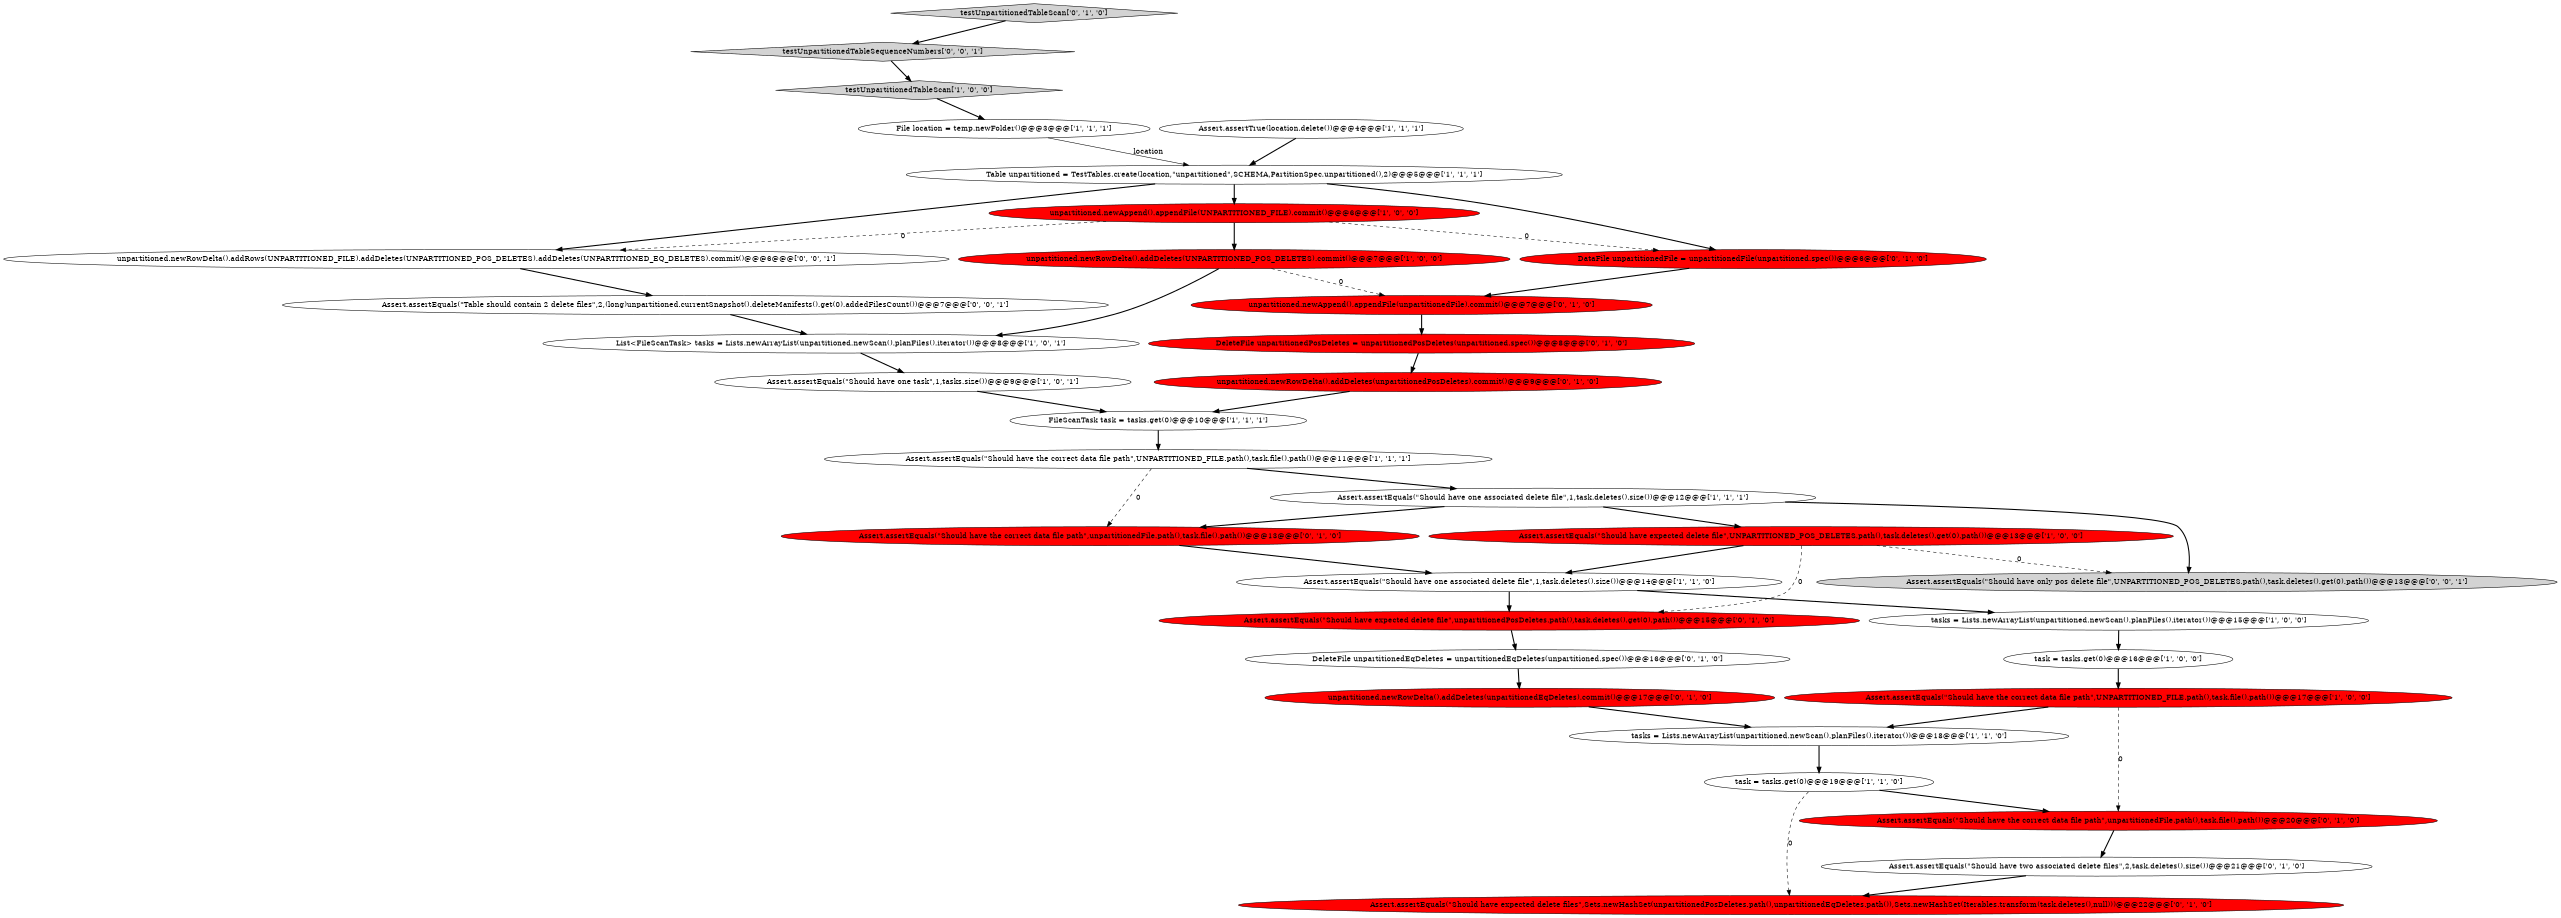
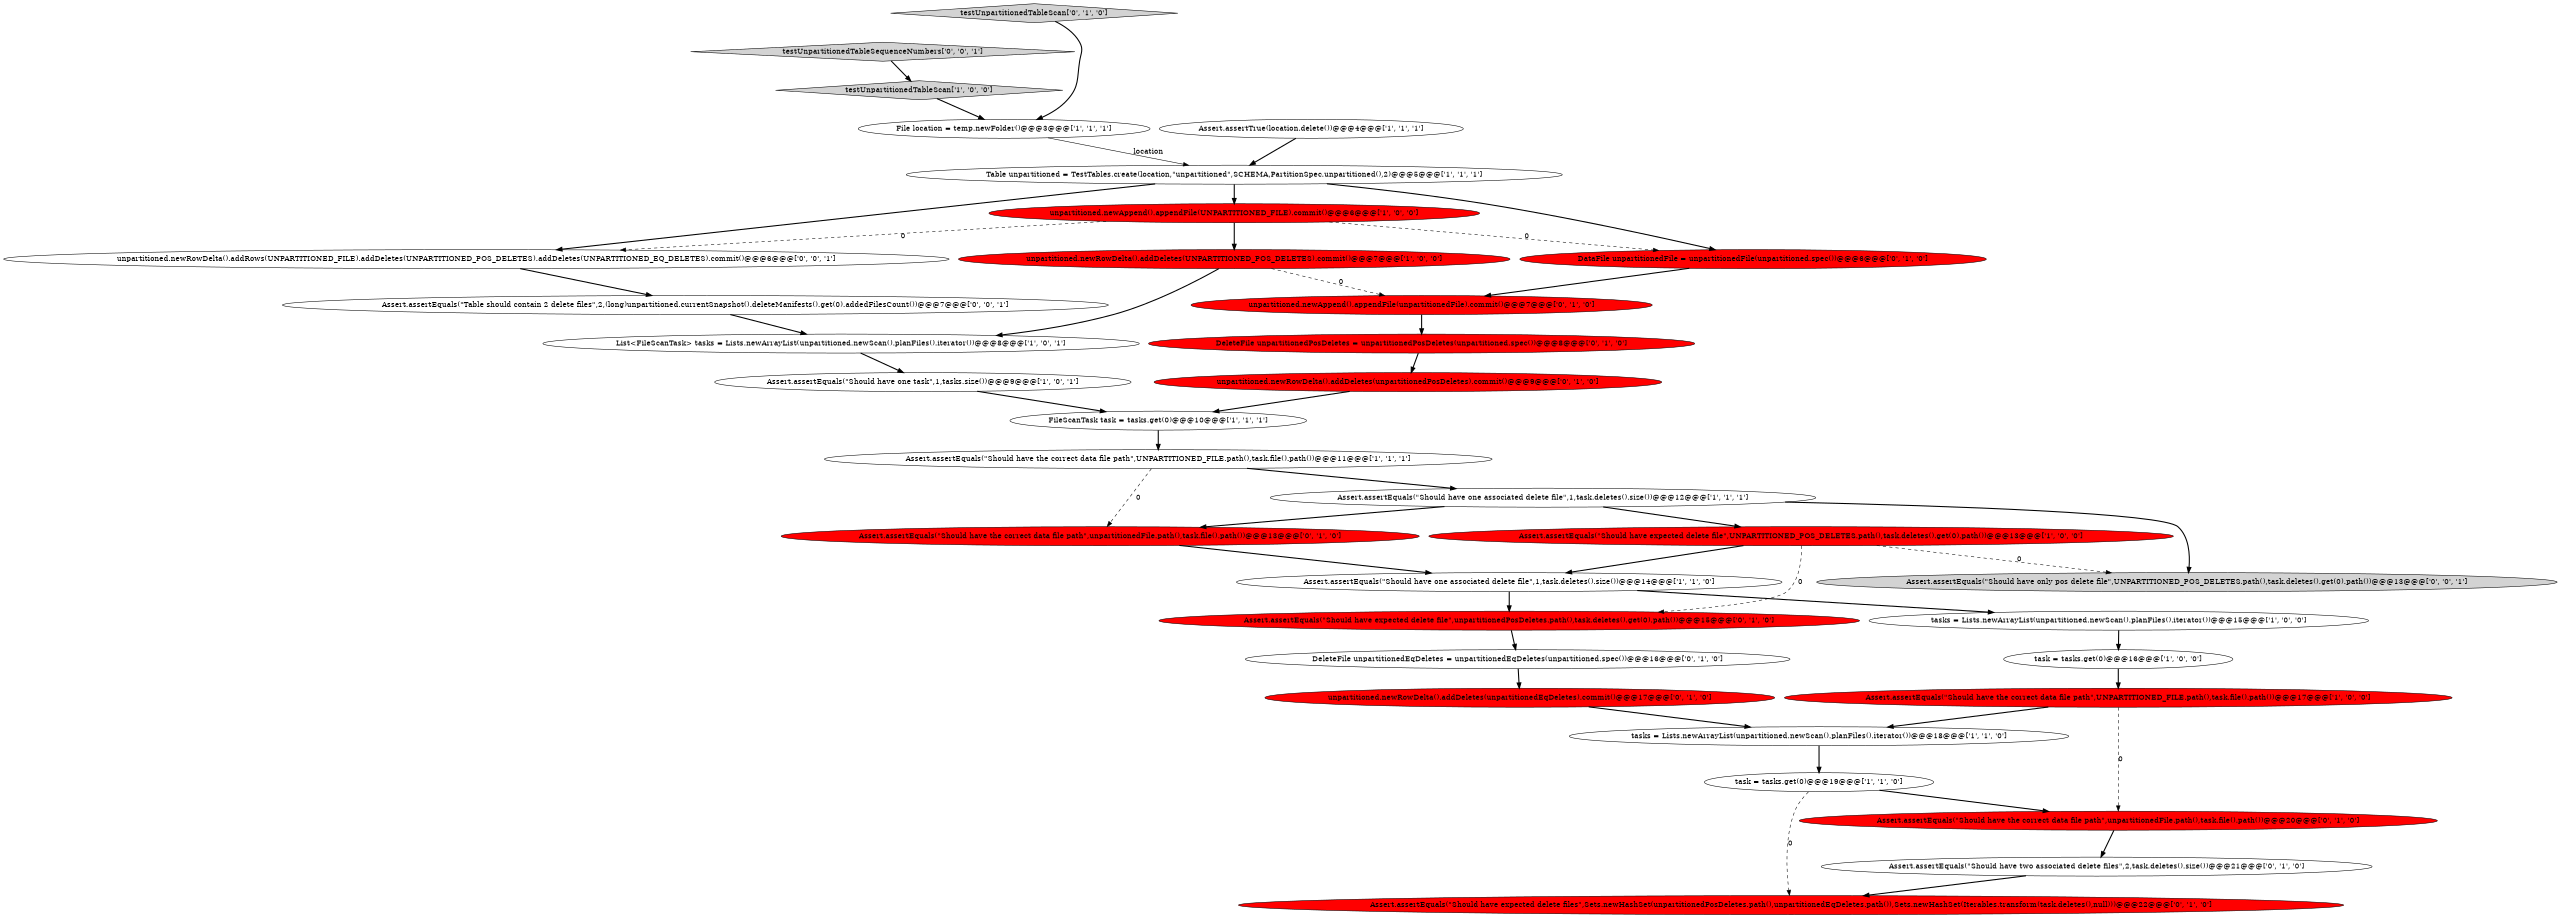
  digraph {
    fontname="DejaVu Serif"
    node [fillcolor=white fontname="DejaVu Serif" shape=ellipse style=filled]
    edge [fontname="DejaVu Serif" style=bold]
    n1 [fillcolor=red label="Assert.assertEquals(\"Should have expected delete file\",UNPARTITIONED_POS_DELETES.path(),task.deletes().get(0).path())@@@13@@@['1', '0', '0']"]
    n2 [fillcolor=red label="Assert.assertEquals(\"Should have expected delete file\",unpartitionedPosDeletes.path(),task.deletes().get(0).path())@@@15@@@['0', '1', '0']"]
    n3 [label="Assert.assertEquals(\"Should have one associated delete file\",1,task.deletes().size())@@@14@@@['1', '1', '0']"]
    n4 [fillcolor=lightgray label="Assert.assertEquals(\"Should have only pos delete file\",UNPARTITIONED_POS_DELETES.path(),task.deletes().get(0).path())@@@13@@@['0', '0', '1']"]
    n5 [label="DeleteFile unpartitionedEqDeletes = unpartitionedEqDeletes(unpartitioned.spec())@@@16@@@['0', '1', '0']"]
    n6 [label="tasks = Lists.newArrayList(unpartitioned.newScan().planFiles().iterator())@@@15@@@['1', '0', '0']"]
    n7 [fillcolor=red label="unpartitioned.newRowDelta().addDeletes(unpartitionedEqDeletes).commit()@@@17@@@['0', '1', '0']"]
    n8 [label="Assert.assertEquals(\"Table should contain 2 delete files\",2,(long)unpartitioned.currentSnapshot().deleteManifests().get(0).addedFilesCount())@@@7@@@['0', '0', '1']"]
    n9 [label="List<FileScanTask> tasks = Lists.newArrayList(unpartitioned.newScan().planFiles().iterator())@@@8@@@['1', '0', '1']"]
    n10 [label="Assert.assertEquals(\"Should have one task\",1,tasks.size())@@@9@@@['1', '0', '1']"]
    n11 [label="File location = temp.newFolder()@@@3@@@['1', '1', '1']"]
    n12 [label="Table unpartitioned = TestTables.create(location,\"unpartitioned\",SCHEMA,PartitionSpec.unpartitioned(),2)@@@5@@@['1', '1', '1']"]
    n13 [label="unpartitioned.newRowDelta().addRows(UNPARTITIONED_FILE).addDeletes(UNPARTITIONED_POS_DELETES).addDeletes(UNPARTITIONED_EQ_DELETES).commit()@@@6@@@['0', '0', '1']"]
    n14 [fillcolor=red label="unpartitioned.newAppend().appendFile(UNPARTITIONED_FILE).commit()@@@6@@@['1', '0', '0']"]
    n15 [fillcolor=red label="DataFile unpartitionedFile = unpartitionedFile(unpartitioned.spec())@@@6@@@['0', '1', '0']"]
    n16 [label="Assert.assertTrue(location.delete())@@@4@@@['1', '1', '1']"]
    n17 [label="Assert.assertEquals(\"Should have the correct data file path\",UNPARTITIONED_FILE.path(),task.file().path())@@@11@@@['1', '1', '1']"]
    n18 [label="Assert.assertEquals(\"Should have one associated delete file\",1,task.deletes().size())@@@12@@@['1', '1', '1']"]
    n19 [fillcolor=red label="Assert.assertEquals(\"Should have the correct data file path\",unpartitionedFile.path(),task.file().path())@@@13@@@['0', '1', '0']"]
    n20 [fillcolor=lightgray label="testUnpartitionedTableSequenceNumbers['0', '0', '1']" shape=diamond]
    n21 [fillcolor=lightgray label="testUnpartitionedTableScan['1', '0', '0']" shape=diamond]
    n22 [fillcolor=red label="unpartitioned.newRowDelta().addDeletes(unpartitionedPosDeletes).commit()@@@9@@@['0', '1', '0']"]
    n23 [label="FileScanTask task = tasks.get(0)@@@10@@@['1', '1', '1']"]
    n24 [label="tasks = Lists.newArrayList(unpartitioned.newScan().planFiles().iterator())@@@18@@@['1', '1', '0']"]
    n25 [label="task = tasks.get(0)@@@19@@@['1', '1', '0']"]
    n26 [fillcolor=red label="Assert.assertEquals(\"Should have the correct data file path\",unpartitionedFile.path(),task.file().path())@@@20@@@['0', '1', '0']"]
    n27 [fillcolor=red label="Assert.assertEquals(\"Should have expected delete files\",Sets.newHashSet(unpartitionedPosDeletes.path(),unpartitionedEqDeletes.path()),Sets.newHashSet(Iterables.transform(task.deletes(),null)))@@@22@@@['0', '1', '0']"]
    n28 [fillcolor=red label="unpartitioned.newAppend().appendFile(unpartitionedFile).commit()@@@7@@@['0', '1', '0']"]
    n29 [fillcolor=red label="DeleteFile unpartitionedPosDeletes = unpartitionedPosDeletes(unpartitioned.spec())@@@8@@@['0', '1', '0']"]
    n30 [label="task = tasks.get(0)@@@16@@@['1', '0', '0']"]
    n31 [label="Assert.assertEquals(\"Should have two associated delete files\",2,task.deletes().size())@@@21@@@['0', '1', '0']"]
    n32 [fillcolor=red label="unpartitioned.newRowDelta().addDeletes(UNPARTITIONED_POS_DELETES).commit()@@@7@@@['1', '0', '0']"]
    n33 [fillcolor=red label="Assert.assertEquals(\"Should have the correct data file path\",UNPARTITIONED_FILE.path(),task.file().path())@@@17@@@['1', '0', '0']"]
    n34 [fillcolor=lightgray label="testUnpartitionedTableScan['0', '1', '0']" shape=diamond]
    n1 -> n2 [label=0 style=dashed]
    n1 -> n3
    n1 -> n4 [label=0 style=dashed]
    n2 -> n5
    n3 -> n2
    n3 -> n6
    n5 -> n7
    n6 -> n30
    n7 -> n24
    n8 -> n9
    n9 -> n10
    n10 -> n23
    n11 -> n12 [label=location style=solid]
    n12 -> n13
    n12 -> n14
    n12 -> n15
    n13 -> n8
    n14 -> n13 [label=0 style=dashed]
    n14 -> n15 [label=0 style=dashed]
    n14 -> n32
    n15 -> n28
    n16 -> n12
    n17 -> n18
    n17 -> n19 [label=0 style=dashed]
    n18 -> n1
    n18 -> n4
    n18 -> n19
    n19 -> n3
    n20 -> n21
    n21 -> n11
    n22 -> n23
    n23 -> n17
    n24 -> n25
    n25 -> n26
    n25 -> n27 [label=0 style=dashed]
    n26 -> n31
    n28 -> n29
    n29 -> n22
    n30 -> n33
    n31 -> n27
    n32 -> n9
    n32 -> n28 [label=0 style=dashed]
    n33 -> n24
    n33 -> n26 [label=0 style=dashed]
-   n34 -> n20
+   n34 -> n11
  }
